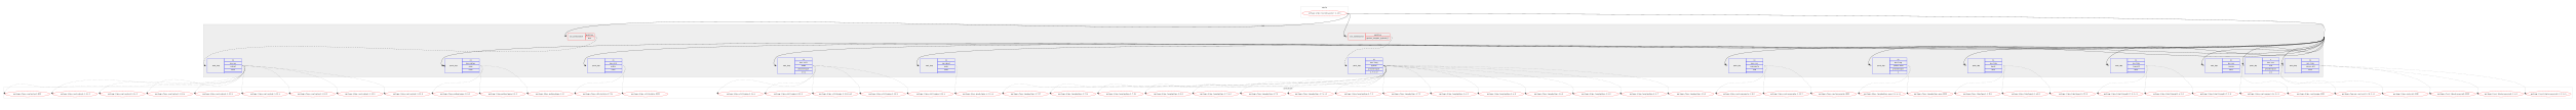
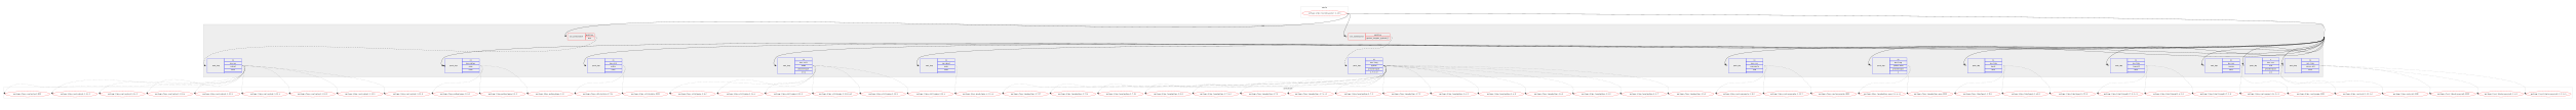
  digraph {
    compound=true
    concentrate=true
    fontname="JetBrains Mono"
    fontsize=10
    newrank=true
    rankdir=TB
    ranksep=1.5
    node [color=red fontname="JetBrains Mono" fontsize=10]
    edge [arrowhead=vee fontname="JetBrains Mono" headport=w style=dotted tailport=e weight=100]
    n1 [label="portage://dev-ros/kdl_parser-1.13.1" width=4]
    n2 [color=blue label=<<TABLE BORDER="0" CELLBORDER="1" CELLSPACING="0" CELLPADDING="4" WIDTH="220"><TR><TD ROWSPAN="6" CELLPADDING="30">pack_dep</TD></TR><TR><TD WIDTH="110">no</TD></TR><TR><TD>dev-ros</TD></TR><TR><TD>rostest</TD></TR><TR><TD>none</TD></TR><TR><TD></TD></TR></TABLE>> shape=none]
    n3 [label=<<TABLE BORDER="0" CELLBORDER="1" CELLSPACING="0" CELLPADDING="4"><TR><TD ROWSPAN="3" CELLPADDING="10">use_conditional</TD></TR><TR><TD>positive</TD></TR><TR><TD>test</TD></TR></TABLE>> shape=none]
    n4 [color=blue label=<<TABLE BORDER="0" CELLBORDER="1" CELLSPACING="0" CELLPADDING="4" WIDTH="220"><TR><TD ROWSPAN="6" CELLPADDING="30">pack_dep</TD></TR><TR><TD WIDTH="110">no</TD></TR><TR><TD>dev-python</TD></TR><TR><TD>empy</TD></TR><TR><TD>none</TD></TR><TR><TD></TD></TR></TABLE>> shape=none]
    n5 [color=blue label=<<TABLE BORDER="0" CELLBORDER="1" CELLSPACING="0" CELLPADDING="4" WIDTH="220"><TR><TD ROWSPAN="6" CELLPADDING="30">pack_dep</TD></TR><TR><TD WIDTH="110">no</TD></TR><TR><TD>dev-util</TD></TR><TR><TD>catkin</TD></TR><TR><TD>none</TD></TR><TR><TD></TD></TR></TABLE>> shape=none]
    n6 [color=blue label=<<TABLE BORDER="0" CELLBORDER="1" CELLSPACING="0" CELLPADDING="4" WIDTH="220"><TR><TD ROWSPAN="6" CELLPADDING="30">pack_dep</TD></TR><TR><TD WIDTH="110">no</TD></TR><TR><TD>dev-util</TD></TR><TR><TD>cmake</TD></TR><TR><TD>greaterequal</TD></TR><TR><TD>3.9.6</TD></TR></TABLE>> shape=none]
    n7 [color=blue label=<<TABLE BORDER="0" CELLBORDER="1" CELLSPACING="0" CELLPADDING="4" WIDTH="220"><TR><TD ROWSPAN="6" CELLPADDING="30">pack_dep</TD></TR><TR><TD WIDTH="110">no</TD></TR><TR><TD>sys-devel</TD></TR><TR><TD>make</TD></TR><TR><TD>none</TD></TR><TR><TD></TD></TR></TABLE>> shape=none]
    n8 [color=blue label=<<TABLE BORDER="0" CELLBORDER="1" CELLSPACING="0" CELLPADDING="4" WIDTH="220"><TR><TD ROWSPAN="6" CELLPADDING="30">pack_dep</TD></TR><TR><TD WIDTH="110">no</TD></TR><TR><TD>dev-ros</TD></TR><TR><TD>rosconsole</TD></TR><TR><TD>none</TD></TR><TR><TD></TD></TR></TABLE>> shape=none]
    n9 [color=blue label=<<TABLE BORDER="0" CELLBORDER="1" CELLSPACING="0" CELLPADDING="4" WIDTH="220"><TR><TD ROWSPAN="6" CELLPADDING="30">pack_dep</TD></TR><TR><TD WIDTH="110">no</TD></TR><TR><TD>dev-lang</TD></TR><TR><TD>python</TD></TR><TR><TD>greaterequal</TD></TR><TR><TD>2.7.5-r2</TD></TR></TABLE>> shape=none]
    n10 [label=<<TABLE BORDER="0" CELLBORDER="1" CELLSPACING="0" CELLPADDING="4"><TR><TD ROWSPAN="3" CELLPADDING="10">use_conditional</TD></TR><TR><TD>positive</TD></TR><TR><TD>python_targets_python2_7</TD></TR></TABLE>> shape=none]
    n11 [color=blue label=<<TABLE BORDER="0" CELLBORDER="1" CELLSPACING="0" CELLPADDING="4" WIDTH="220"><TR><TD ROWSPAN="6" CELLPADDING="30">pack_dep</TD></TR><TR><TD WIDTH="110">no</TD></TR><TR><TD>dev-lang</TD></TR><TR><TD>python-exec</TD></TR><TR><TD>greaterequal</TD></TR><TR><TD>2</TD></TR></TABLE>> shape=none]
    n12 [color=blue label=<<TABLE BORDER="0" CELLBORDER="1" CELLSPACING="0" CELLPADDING="4" WIDTH="220"><TR><TD ROWSPAN="6" CELLPADDING="30">pack_dep</TD></TR><TR><TD WIDTH="110">no</TD></TR><TR><TD>dev-libs</TD></TR><TR><TD>boost</TD></TR><TR><TD>none</TD></TR><TR><TD></TD></TR></TABLE>> shape=none]
    n13 [color=blue label=<<TABLE BORDER="0" CELLBORDER="1" CELLSPACING="0" CELLPADDING="4" WIDTH="220"><TR><TD ROWSPAN="6" CELLPADDING="30">pack_dep</TD></TR><TR><TD WIDTH="110">no</TD></TR><TR><TD>dev-libs</TD></TR><TR><TD>tinyxml2</TD></TR><TR><TD>none</TD></TR><TR><TD></TD></TR></TABLE>> shape=none]
    n14 [color=blue label=<<TABLE BORDER="0" CELLBORDER="1" CELLSPACING="0" CELLPADDING="4" WIDTH="220"><TR><TD ROWSPAN="6" CELLPADDING="30">pack_dep</TD></TR><TR><TD WIDTH="110">no</TD></TR><TR><TD>dev-ros</TD></TR><TR><TD>roscpp</TD></TR><TR><TD>none</TD></TR><TR><TD></TD></TR></TABLE>> shape=none]
    n15 [color=blue label=<<TABLE BORDER="0" CELLBORDER="1" CELLSPACING="0" CELLPADDING="4" WIDTH="220"><TR><TD ROWSPAN="6" CELLPADDING="30">pack_dep</TD></TR><TR><TD WIDTH="110">no</TD></TR><TR><TD>dev-ros</TD></TR><TR><TD>urdf</TD></TR><TR><TD>greaterequal</TD></TR><TR><TD>1.13</TD></TR></TABLE>> shape=none]
    n16 [color=blue label=<<TABLE BORDER="0" CELLBORDER="1" CELLSPACING="0" CELLPADDING="4" WIDTH="220"><TR><TD ROWSPAN="6" CELLPADDING="30">pack_dep</TD></TR><TR><TD WIDTH="110">no</TD></TR><TR><TD>sci-libs</TD></TR><TR><TD>orocos_kdl</TD></TR><TR><TD>none</TD></TR><TR><TD></TD></TR></TABLE>> shape=none]
    n17 [label="portage://dev-ros/rostest-1.13.0" width=4]
    n18 [label="portage://dev-ros/rostest-1.13.1" width=4]
    n19 [label="portage://dev-ros/rostest-1.13.2" width=4]
    n20 [label="portage://dev-ros/rostest-1.13.4" width=4]
    n21 [label="portage://dev-ros/rostest-1.13.5" width=4]
    n22 [label="portage://dev-ros/rostest-1.13.6" width=4]
    n23 [label="portage://dev-ros/rostest-1.14.2" width=4]
    n24 [label="portage://dev-ros/rostest-1.14.3" width=4]
    n25 [label="portage://dev-ros/rostest-9999" width=4]
    n26 [label="portage://dev-python/empy-3.3-r1" width=4]
    n27 [label="portage://dev-python/empy-3.3.2" width=4]
    n28 [label="portage://dev-python/empy-3.3.3" width=4]
    n29 [label="portage://dev-util/catkin-0.7.14" width=4]
    n30 [label="portage://dev-util/catkin-9999" width=4]
    n31 [label="portage://dev-util/cmake-3.13.5" width=4]
    n32 [label="portage://dev-util/cmake-3.14.6" width=4]
+   n33 [label="portage://dev-util/cmake-3.14.7" width=4]
    n34 [label="portage://dev-util/cmake-3.15.4" width=4]
    n35 [label="portage://dev-util/cmake-3.15.5" width=4]
    n36 [label="portage://dev-util/cmake-3.15.0_rc3" width=4]
    n37 [label="portage://sys-devel/make-4.2.1-r4" width=4]
    n38 [label="portage://dev-lang/python-2.7.15" width=4]
    n39 [label="portage://dev-lang/python-2.7.16" width=4]
    n40 [label="portage://dev-lang/python-2.7.17" width=4]
    n41 [label="portage://dev-lang/python-3.5.5" width=4]
    n42 [label="portage://dev-lang/python-3.5.7" width=4]
    n43 [label="portage://dev-lang/python-3.5.9" width=4]
    n44 [label="portage://dev-lang/python-3.6.5" width=4]
    n45 [label="portage://dev-lang/python-3.6.8" width=4]
    n46 [label="portage://dev-lang/python-3.6.9" width=4]
    n47 [label="portage://dev-lang/python-3.7.2" width=4]
    n48 [label="portage://dev-lang/python-3.7.3" width=4]
    n49 [label="portage://dev-lang/python-3.7.4-r1" width=4]
    n50 [label="portage://dev-lang/python-3.7.5" width=4]
    n51 [label="portage://dev-lang/python-3.7.5-r1" width=4]
    n52 [label="portage://dev-lang/python-3.8.0" width=4]
    n53 [label="portage://dev-lang/python-exec-2.4.6-r1" width=4]
    n54 [label="portage://dev-lang/python-exec-9999" width=4]
    n55 [label="portage://dev-ros/roscpp-1.14.3-r1" width=4]
    n56 [label="portage://dev-ros/roscpp-9999" width=4]
    n57 [label="portage://dev-libs/boost-1.65.0" width=4]
    n58 [label="portage://dev-libs/boost-1.70.0" width=4]
    n59 [label="portage://dev-libs/boost-1.79.0" width=4]
    n60 [label="portage://dev-libs/tinyxml2-6.2.0" width=4]
    n61 [label="portage://dev-libs/tinyxml2-7.0.1-r1" width=4]
    n62 [label="portage://dev-libs/tinyxml2-7.1.0" width=4]
    n63 [label="portage://dev-ros/rosconsole-1.13.7" width=4]
    n64 [label="portage://dev-ros/rosconsole-1.13.9" width=4]
    n65 [label="portage://dev-ros/rosconsole-9999" width=4]
-   n66 [label="portage://parser-ros/urdf-1.13.1-r1" width=4]
+   n66 [label="portage://dev-ros/urdf-1.13.1-r1" width=4]
    n67 [label="portage://dev-ros/urdf-9999" width=4]
    n68 [label="portage://sci-libs/orocos_kdl-1.3.1-r1" width=4]
    n69 [label="portage://sci-libs/orocos_kdl-1.4.0" width=4]
    n70 [label="portage://sci-libs/orocos_kdl-9999" width=4]
    subgraph cluster_1 {
      color=gray
      label=<<i>ebuild</i>>
      rank=same
      n1
    }
    subgraph cluster_2 {
      color=gray
      label=<<i>dependencies</i>>
      subgraph cluster_3 {
        color=gray
        fillcolor="#eeeeee"
        label=<<i>compile</i>>
        style=filled
        subgraph sub_4 {
          color=gray
          fillcolor="#eeeeee"
          label=<<i>compile</i>>
          style=filled
          n3
          subgraph sub_5 {
            color=gray
            fillcolor="#eeeeee"
            label=<<i>compile</i>>
            style=filled
            n2
          }
        }
        subgraph sub_6 {
          color=gray
          fillcolor="#eeeeee"
          label=<<i>compile</i>>
          style=filled
          n4
        }
        subgraph sub_7 {
          color=gray
          fillcolor="#eeeeee"
          label=<<i>compile</i>>
          style=filled
          n5
        }
        subgraph sub_8 {
          color=gray
          fillcolor="#eeeeee"
          label=<<i>compile</i>>
          style=filled
          n6
        }
        subgraph sub_9 {
          color=gray
          fillcolor="#eeeeee"
          label=<<i>compile</i>>
          style=filled
          n7
        }
      }
      subgraph cluster_10 {
        color=gray
        fillcolor="#eeeeee"
        label=<<i>compile and run</i>>
        style=filled
        subgraph sub_11 {
          color=gray
          fillcolor="#eeeeee"
          label=<<i>compile and run</i>>
          style=filled
          n8
        }
        subgraph sub_12 {
          color=gray
          fillcolor="#eeeeee"
          label=<<i>compile and run</i>>
          style=filled
          n10
          subgraph sub_13 {
            color=gray
            fillcolor="#eeeeee"
            label=<<i>compile and run</i>>
            style=filled
            n9
          }
        }
        subgraph sub_14 {
          color=gray
          fillcolor="#eeeeee"
          label=<<i>compile and run</i>>
          style=filled
          n11
        }
        subgraph sub_15 {
          color=gray
          fillcolor="#eeeeee"
          label=<<i>compile and run</i>>
          style=filled
          n12
        }
        subgraph sub_16 {
          color=gray
          fillcolor="#eeeeee"
          label=<<i>compile and run</i>>
          style=filled
          n13
        }
        subgraph sub_17 {
          color=gray
          fillcolor="#eeeeee"
          label=<<i>compile and run</i>>
          style=filled
          n14
        }
        subgraph sub_18 {
          color=gray
          fillcolor="#eeeeee"
          label=<<i>compile and run</i>>
          style=filled
          n15
        }
        subgraph sub_19 {
          color=gray
          fillcolor="#eeeeee"
          label=<<i>compile and run</i>>
          style=filled
          n16
        }
      }
      subgraph cluster_20 {
        color=gray
        fillcolor="#eeeeee"
        label=<<i>run</i>>
        style=filled
      }
    }
    subgraph cluster_21 {
      color=gray
      label=<<i>candidates</i>>
      rank=same
      subgraph sub_22 {
        color=black
        label=<<i>candidates</i>>
        nodesep=1
        rank=same
        n17
        n18
        n19
        n20
        n21
        n22
        n23
        n24
        n25
      }
      subgraph sub_23 {
        color=black
        label=<<i>candidates</i>>
        nodesep=1
        rank=same
        n26
        n27
        n28
      }
      subgraph sub_24 {
        color=black
        label=<<i>candidates</i>>
        nodesep=1
        rank=same
        n29
        n30
      }
      subgraph sub_25 {
        color=black
        label=<<i>candidates</i>>
        nodesep=1
        rank=same
        n31
        n32
+       n33
        n34
        n35
        n36
      }
      subgraph sub_26 {
        color=black
        label=<<i>candidates</i>>
        nodesep=1
        rank=same
        n37
      }
      subgraph sub_27 {
        color=black
        label=<<i>candidates</i>>
        nodesep=1
        rank=same
        n38
        n39
        n40
        n41
        n42
        n43
        n44
        n45
        n46
        n47
        n48
        n49
        n50
        n51
        n52
      }
      subgraph sub_28 {
        color=black
        label=<<i>candidates</i>>
        nodesep=1
        rank=same
        n53
        n54
      }
      subgraph sub_29 {
        color=black
        label=<<i>candidates</i>>
        nodesep=1
        rank=same
        n55
        n56
      }
      subgraph sub_30 {
        color=black
        label=<<i>candidates</i>>
        nodesep=1
        rank=same
        n57
        n58
        n59
      }
      subgraph sub_31 {
        color=black
        label=<<i>candidates</i>>
        nodesep=1
        rank=same
        n60
        n61
        n62
      }
      subgraph sub_32 {
        color=black
        label=<<i>candidates</i>>
        nodesep=1
        rank=same
        n63
        n64
        n65
      }
      subgraph sub_33 {
        color=black
        label=<<i>candidates</i>>
        nodesep=1
        rank=same
        n66
        n67
      }
      subgraph sub_34 {
        color=black
        label=<<i>candidates</i>>
        nodesep=1
        rank=same
        n68
        n69
        n70
      }
    }
    n1 -> n3 [style=solid weight=20]
    n1 -> n4 [style=solid weight=20]
    n1 -> n5 [style=solid weight=20]
    n1 -> n6 [style=solid weight=20]
    n1 -> n7 [style=solid weight=20]
    n1 -> n8 [arrowhead=odotvee style=solid weight=20]
    n1 -> n10 [arrowhead=odotvee style=solid weight=20]
    n1 -> n11 [arrowhead=odotvee style=solid weight=20]
    n1 -> n12 [arrowhead=odotvee style=solid weight=20]
    n1 -> n13 [arrowhead=odotvee style=solid weight=20]
    n1 -> n14 [arrowhead=odotvee style=solid weight=20]
    n1 -> n15 [arrowhead=odotvee style=solid weight=20]
    n1 -> n16 [arrowhead=odotvee style=solid weight=20]
    n2 -> n17
    n2 -> n18
    n2 -> n19
    n2 -> n20
    n2 -> n21
    n2 -> n22
    n2 -> n23
    n2 -> n24
    n2 -> n25
    n3 -> n2 [style=dashed weight=20]
    n4 -> n26
    n4 -> n27
    n4 -> n28
    n5 -> n29
    n5 -> n30
    n6 -> n31
    n6 -> n32
+   n6 -> n33
    n6 -> n34
    n6 -> n35
    n6 -> n36
    n7 -> n37
    n8 -> n63
    n8 -> n64
    n8 -> n65
    n9 -> n38
    n9 -> n39
    n9 -> n40
    n9 -> n41
    n9 -> n42
    n9 -> n43
    n9 -> n44
    n9 -> n45
    n9 -> n46
    n9 -> n47
    n9 -> n48
    n9 -> n49
    n9 -> n50
    n9 -> n51
    n9 -> n52
    n10 -> n9 [style=dashed weight=20]
    n11 -> n53
    n11 -> n54
    n12 -> n57
    n12 -> n58
    n12 -> n59
    n13 -> n60
    n13 -> n61
    n13 -> n62
    n14 -> n55
    n14 -> n56
    n15 -> n66
    n15 -> n67
    n16 -> n68
    n16 -> n69
    n16 -> n70
  }
